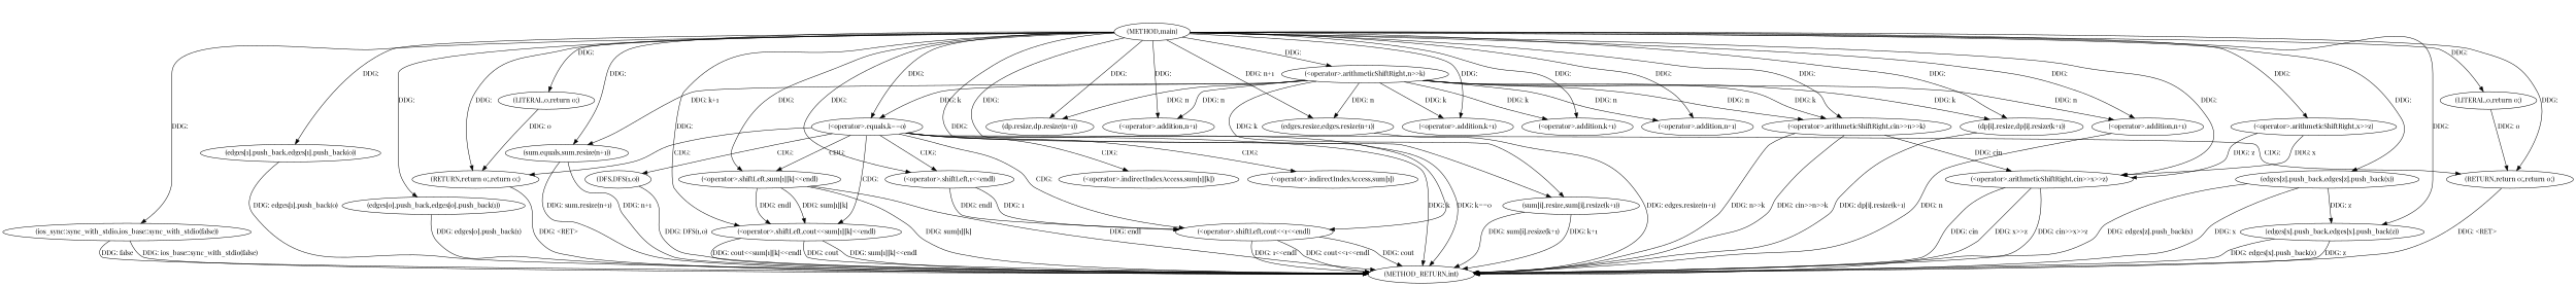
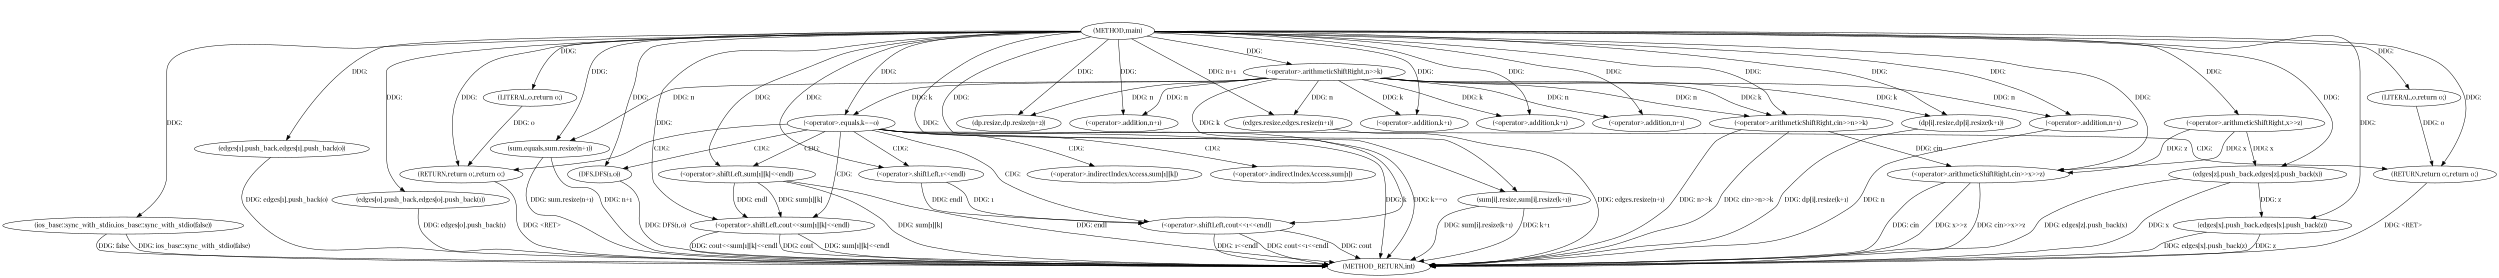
  digraph {
    fontname="Playfair Display"
    node [fontname="Playfair Display"]
    edge [fontname="Playfair Display"]
    n1 [label="(METHOD,main)"]
-   n2 [label="(ios_sync::sync_with_stdio,ios_base::sync_with_stdio(false))"]
+   n2 [label="(ios_base::sync_with_stdio,ios_base::sync_with_stdio(false))"]
    n3 [label="(<operator>.arithmeticShiftRight,cin>>n>>k)"]
    n4 [label="(edges.resize,edges.resize(n+1))"]
-   n5 [label="(dp.resize,dp.resize(n+1))"]
+   n5 [label="(dp.resize,dp.resize(n+2))"]
    n6 [label="(sum.equals,sum.resize(n+1))"]
    n7 [label="(edges[1].push_back,edges[1].push_back(0))"]
    n8 [label="(edges[0].push_back,edges[0].push_back(1))"]
    n9 [label="(DFS,DFS(1,0))"]
    n10 [label="(<operator>.shiftLeft,cout<<sum[1][k]<<endl)"]
    n11 [label="(RETURN,return 0;,return 0;)"]
    n12 [label="(dp[i].resize,dp[i].resize(k+1))"]
    n13 [label="(sum[i].resize,sum[i].resize(k+1))"]
    n14 [label="(<operator>.arithmeticShiftRight,cin>>x>>z)"]
    n15 [label="(edges[x].push_back,edges[x].push_back(z))"]
    n16 [label="(edges[z].push_back,edges[z].push_back(x))"]
    n17 [label="(<operator>.equals,k==0)"]
    n18 [label="(LITERAL,0,return 0;)"]
    n19 [label="(<operator>.arithmeticShiftRight,n>>k)"]
    n20 [label="(<operator>.addition,n+1)"]
    n21 [label="(<operator>.addition,n+1)"]
    n22 [label="(<operator>.addition,n+1)"]
    n23 [label="(<operator>.shiftLeft,cout<<1<<endl)"]
    n24 [label="(RETURN,return 0;,return 0;)"]
    n25 [label="(<operator>.shiftLeft,sum[1][k]<<endl)"]
    n26 [label="(<operator>.addition,k+1)"]
    n27 [label="(<operator>.addition,k+1)"]
    n28 [label="(<operator>.arithmeticShiftRight,x>>z)"]
    n29 [label="(LITERAL,0,return 0;)"]
    n30 [label="(<operator>.shiftLeft,1<<endl)"]
    n31 [label="(METHOD_RETURN,int)"]
    n32 [label="(<operator>.indirectIndexAccess,sum[1][k])"]
    n33 [label="(<operator>.indirectIndexAccess,sum[1])"]
    n1 -> n2 [label="DDG: "]
    n1 -> n3 [label="DDG: "]
    n1 -> n4 [label="DDG: n+1"]
    n1 -> n5 [label="DDG: "]
    n1 -> n6 [label="DDG: "]
    n1 -> n7 [label="DDG: "]
    n1 -> n8 [label="DDG: "]
+   n1 -> n9 [label="DDG: "]
    n1 -> n10 [label="DDG: "]
    n1 -> n11 [label="DDG: "]
    n1 -> n12 [label="DDG: "]
    n1 -> n13 [label="DDG: "]
    n1 -> n14 [label="DDG: "]
    n1 -> n15 [label="DDG: "]
    n1 -> n16 [label="DDG: "]
    n1 -> n17 [label="DDG: "]
    n1 -> n18 [label="DDG: "]
    n1 -> n19 [label="DDG: "]
    n1 -> n20 [label="DDG: "]
    n1 -> n21 [label="DDG: "]
    n1 -> n22 [label="DDG: "]
    n1 -> n23 [label="DDG: "]
    n1 -> n24 [label="DDG: "]
    n1 -> n25 [label="DDG: "]
    n1 -> n26 [label="DDG: "]
    n1 -> n27 [label="DDG: "]
    n1 -> n28 [label="DDG: "]
    n1 -> n29 [label="DDG: "]
    n1 -> n30 [label="DDG: "]
    n2 -> n31 [label="DDG: ios_base::sync_with_stdio(false)"]
    n2 -> n31 [label="DDG: false"]
    n3 -> n14 [label="DDG: cin"]
    n3 -> n31 [label="DDG: n>>k"]
    n3 -> n31 [label="DDG: cin>>n>>k"]
    n4 -> n31 [label="DDG: edges.resize(n+1)"]
    n6 -> n31 [label="DDG: n+1"]
    n6 -> n31 [label="DDG: sum.resize(n+1)"]
    n7 -> n31 [label="DDG: edges[1].push_back(0)"]
    n8 -> n31 [label="DDG: edges[0].push_back(1)"]
    n9 -> n31 [label="DDG: DFS(1,0)"]
    n10 -> n31 [label="DDG: cout"]
    n10 -> n31 [label="DDG: sum[1][k]<<endl"]
    n10 -> n31 [label="DDG: cout<<sum[1][k]<<endl"]
    n11 -> n31 [label="DDG: <RET>"]
    n12 -> n31 [label="DDG: dp[i].resize(k+1)"]
    n13 -> n31 [label="DDG: k+1"]
    n13 -> n31 [label="DDG: sum[i].resize(k+1)"]
    n14 -> n31 [label="DDG: cin"]
    n14 -> n31 [label="DDG: x>>z"]
    n14 -> n31 [label="DDG: cin>>x>>z"]
    n15 -> n31 [label="DDG: z"]
    n15 -> n31 [label="DDG: edges[x].push_back(z)"]
    n16 -> n15 [label="DDG: z"]
    n16 -> n31 [label="DDG: x"]
    n16 -> n31 [label="DDG: edges[z].push_back(x)"]
    n17 -> n9 [label="CDG: "]
    n17 -> n10 [label="CDG: "]
    n17 -> n11 [label="CDG: "]
    n17 -> n23 [label="CDG: "]
    n17 -> n24 [label="CDG: "]
    n17 -> n25 [label="CDG: "]
    n17 -> n30 [label="CDG: "]
    n17 -> n31 [label="DDG: k"]
    n17 -> n31 [label="DDG: k==0"]
    n17 -> n32 [label="CDG: "]
    n17 -> n33 [label="CDG: "]
    n18 -> n11 [label="DDG: 0"]
    n19 -> n3 [label="DDG: n"]
    n19 -> n3 [label="DDG: k"]
    n19 -> n4 [label="DDG: n"]
    n19 -> n5 [label="DDG: n"]
-   n19 -> n6 [label="DDG: k+1"]
+   n19 -> n6 [label="DDG: n"]
    n19 -> n12 [label="DDG: k"]
    n19 -> n13 [label="DDG: k"]
    n19 -> n17 [label="DDG: k"]
    n19 -> n20 [label="DDG: n"]
    n19 -> n21 [label="DDG: n"]
    n19 -> n22 [label="DDG: n"]
    n19 -> n26 [label="DDG: k"]
    n19 -> n27 [label="DDG: k"]
    n22 -> n31 [label="DDG: n"]
    n23 -> n31 [label="DDG: cout"]
    n23 -> n31 [label="DDG: 1<<endl"]
    n23 -> n31 [label="DDG: cout<<1<<endl"]
    n24 -> n31 [label="DDG: <RET>"]
    n25 -> n10 [label="DDG: sum[1][k]"]
    n25 -> n10 [label="DDG: endl"]
    n25 -> n31 [label="DDG: sum[1][k]"]
    n25 -> n31 [label="DDG: endl"]
    n28 -> n14 [label="DDG: z"]
    n28 -> n14 [label="DDG: x"]
+   n28 -> n16 [label="DDG: x"]
    n29 -> n24 [label="DDG: 0"]
    n30 -> n23 [label="DDG: endl"]
    n30 -> n23 [label="DDG: 1"]
  }
